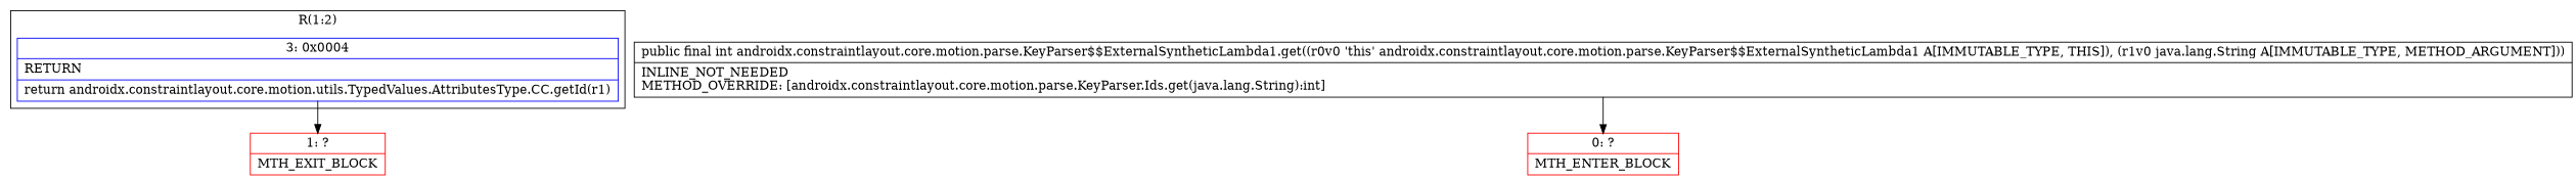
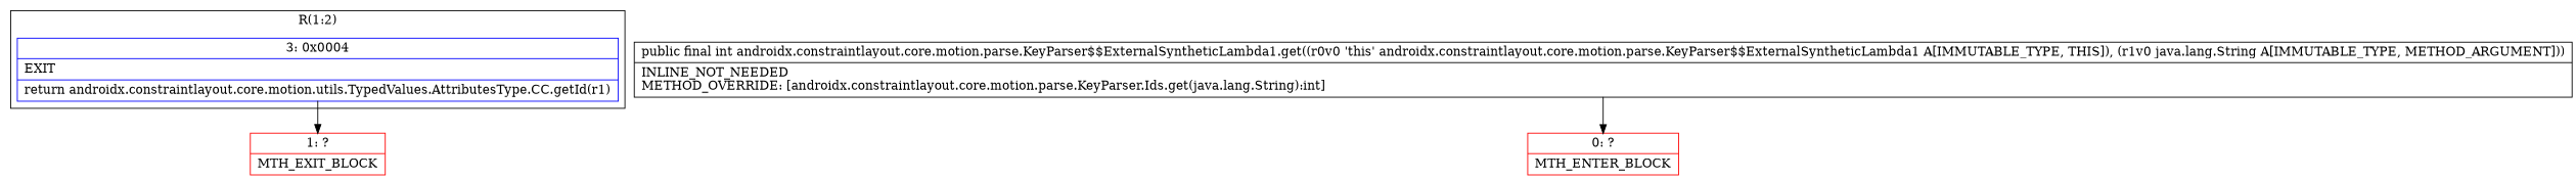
  digraph {
    node [color=red shape=record]
-   n1 [color=blue label="{3\:\ 0x0004|RETURN\l|return androidx.constraintlayout.core.motion.utils.TypedValues.AttributesType.CC.getId(r1)\l}"]
+   n1 [color=blue label="{3\:\ 0x0004|EXIT\l|return androidx.constraintlayout.core.motion.utils.TypedValues.AttributesType.CC.getId(r1)\l}"]
    n2 [label="{1\:\ ?|MTH_EXIT_BLOCK\l}"]
    n3 [label="{0\:\ ?|MTH_ENTER_BLOCK\l}"]
    n4 [label="{public final int androidx.constraintlayout.core.motion.parse.KeyParser$$ExternalSyntheticLambda1.get((r0v0 'this' androidx.constraintlayout.core.motion.parse.KeyParser$$ExternalSyntheticLambda1 A[IMMUTABLE_TYPE, THIS]), (r1v0 java.lang.String A[IMMUTABLE_TYPE, METHOD_ARGUMENT]))  | INLINE_NOT_NEEDED\lMETHOD_OVERRIDE: [androidx.constraintlayout.core.motion.parse.KeyParser.Ids.get(java.lang.String):int]\l}" color=""]
    subgraph cluster_1 {
      label="R(1:2)"
      n1
    }
    n1 -> n2
    n4 -> n3
  }
